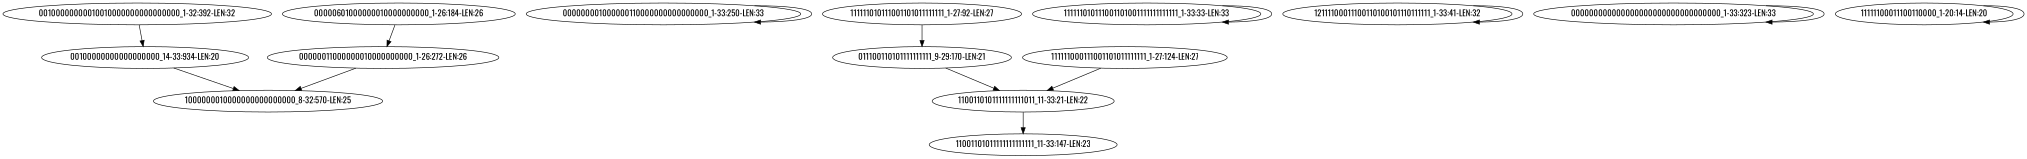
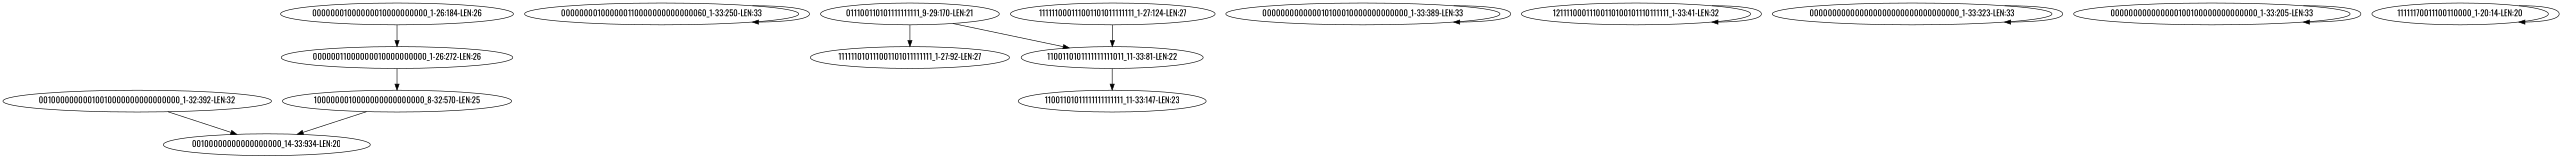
  digraph {
    fontname=Oswald
    node [fontname=Oswald]
    edge [fontname=Oswald]
    "00000011000000010000000000_1-26:272-LEN:26"
    "1000000010000000000000000_8-32:570-LEN:25"
    "00100000000000000000_14-33:934-LEN:20"
-   "000000001000000110000000000000000_1-33:250-LEN:33"
+   "000000001000000110000000000000000_1-33:250-LEN:33" [label="000000001000000110000000000000060_1-33:250-LEN:33"]
    "111111010111001101011111111_1-27:92-LEN:27"
    "011100110101111111111_9-29:170-LEN:21"
-   "1100110101111111111011_11-33:21-LEN:22"
+   "1100110101111111111011_11-33:21-LEN:22" [label="1100110101111111111011_11-33:81-LEN:22"]
    "11001101011111111111111_11-33:147-LEN:23"
-   "111111010111001101001111111111111_1-33:33-LEN:33"
+   "000000000000010100010000000000000_1-33:389-LEN:33"
    "111111000111001101011111111_1-27:124-LEN:27"
    n12 [label="12111100011100110100101110111111_1-33:41-LEN:32"]
    "000000000000000000000000000000000_1-33:323-LEN:33"
    "00100000000010010000000000000000_1-32:392-LEN:32"
-   "00000001000000010000000000_1-26:184-LEN:26" [label="00000601000000010000000000_1-26:184-LEN:26"]
-   "11111100011100110000_1-20:14-LEN:20"
+   "00000001000000010000000000_1-26:184-LEN:26"
+   "000000000000000100100000000000000_1-33:205-LEN:33"
+   "11111100011100110000_1-20:14-LEN:20" [label="11111170011100110000_1-20:14-LEN:20"]
    "00000011000000010000000000_1-26:272-LEN:26" -> "1000000010000000000000000_8-32:570-LEN:25"
-   "00100000000000000000_14-33:934-LEN:20" -> "1000000010000000000000000_8-32:570-LEN:25"
+   "1000000010000000000000000_8-32:570-LEN:25" -> "00100000000000000000_14-33:934-LEN:20"
    "000000001000000110000000000000000_1-33:250-LEN:33" -> "000000001000000110000000000000000_1-33:250-LEN:33"
-   "111111010111001101011111111_1-27:92-LEN:27" -> "011100110101111111111_9-29:170-LEN:21"
+   "011100110101111111111_9-29:170-LEN:21" -> "111111010111001101011111111_1-27:92-LEN:27"
    "011100110101111111111_9-29:170-LEN:21" -> "1100110101111111111011_11-33:21-LEN:22"
    "1100110101111111111011_11-33:21-LEN:22" -> "11001101011111111111111_11-33:147-LEN:23"
-   "111111010111001101001111111111111_1-33:33-LEN:33" -> "111111010111001101001111111111111_1-33:33-LEN:33"
+   "000000000000010100010000000000000_1-33:389-LEN:33" -> "000000000000010100010000000000000_1-33:389-LEN:33"
    "111111000111001101011111111_1-27:124-LEN:27" -> "1100110101111111111011_11-33:21-LEN:22"
    n12 -> n12
    "000000000000000000000000000000000_1-33:323-LEN:33" -> "000000000000000000000000000000000_1-33:323-LEN:33"
    "00100000000010010000000000000000_1-32:392-LEN:32" -> "00100000000000000000_14-33:934-LEN:20"
    "00000001000000010000000000_1-26:184-LEN:26" -> "00000011000000010000000000_1-26:272-LEN:26"
+   "000000000000000100100000000000000_1-33:205-LEN:33" -> "000000000000000100100000000000000_1-33:205-LEN:33"
    "11111100011100110000_1-20:14-LEN:20" -> "11111100011100110000_1-20:14-LEN:20"
  }
